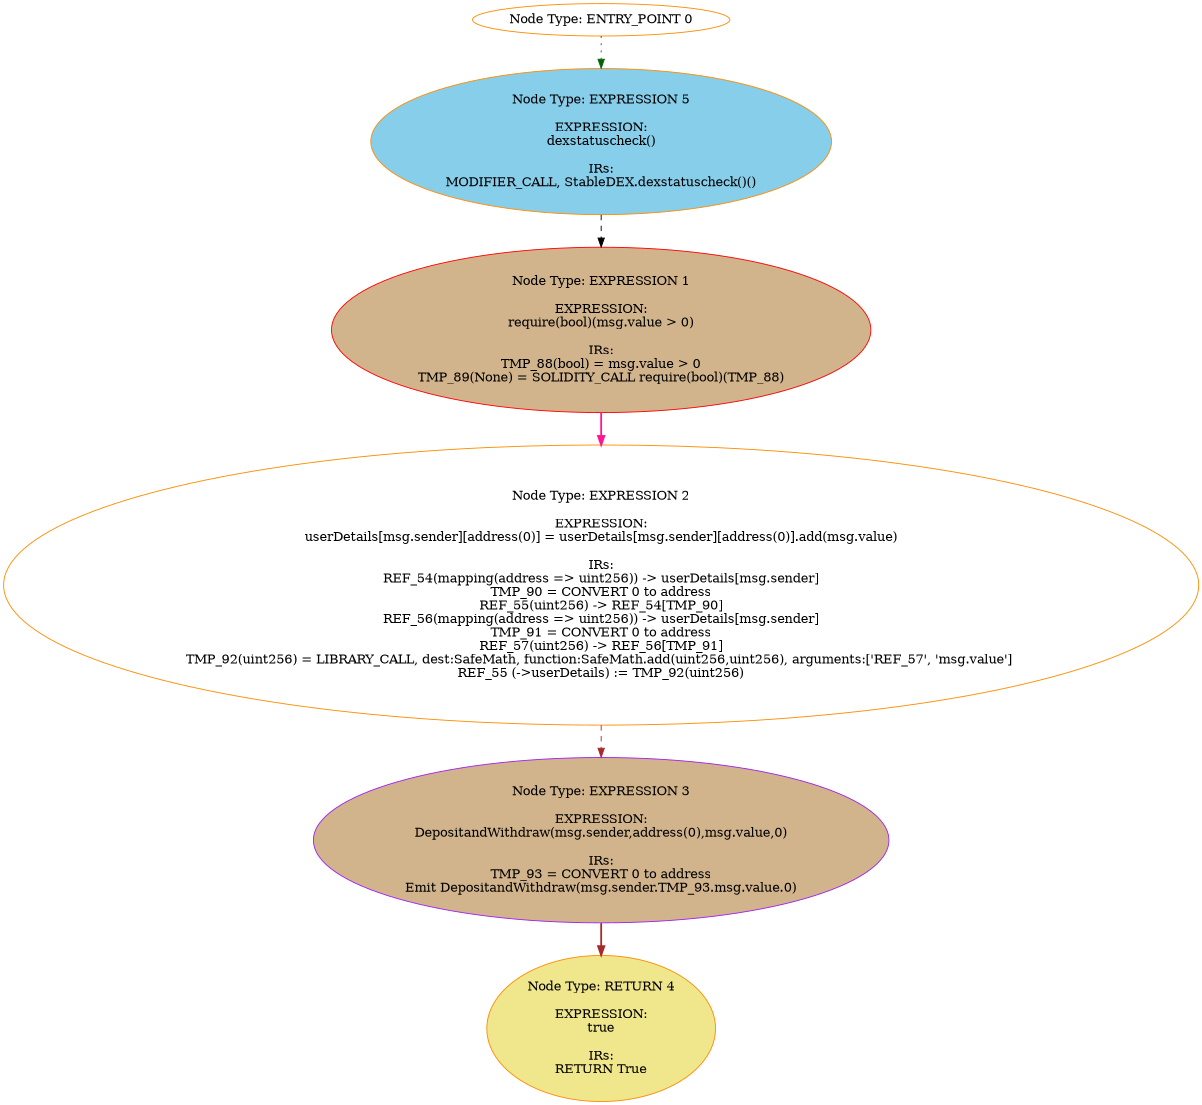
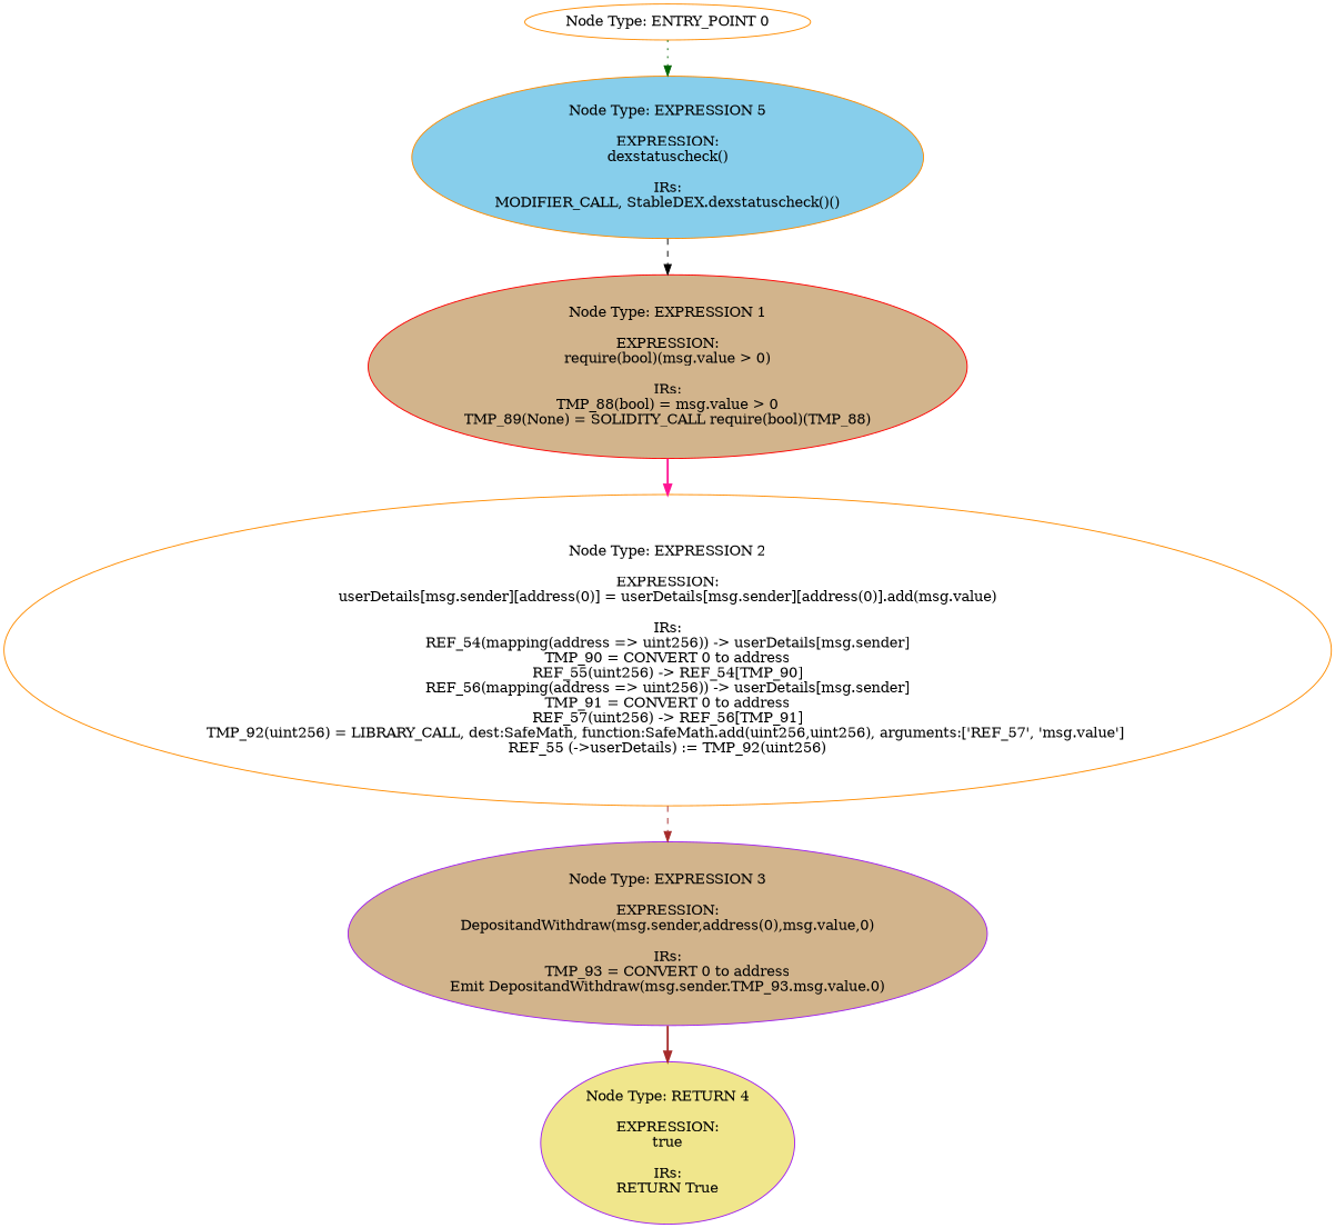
  digraph {
    node [style=filled fillcolor=white color=darkorange]
    edge [color=brown style=dashed]
    n1 [label="Node Type: ENTRY_POINT 0\n"]
    n2 [label="Node Type: EXPRESSION 5\n\nEXPRESSION:\ndexstatuscheck()\n\nIRs:\nMODIFIER_CALL, StableDEX.dexstatuscheck()()" fillcolor=skyblue]
    n3 [label="Node Type: EXPRESSION 1\n\nEXPRESSION:\nrequire(bool)(msg.value > 0)\n\nIRs:\nTMP_88(bool) = msg.value > 0\nTMP_89(None) = SOLIDITY_CALL require(bool)(TMP_88)" fillcolor=tan color=red]
    n4 [label="Node Type: EXPRESSION 2\n\nEXPRESSION:\nuserDetails[msg.sender][address(0)] = userDetails[msg.sender][address(0)].add(msg.value)\n\nIRs:\nREF_54(mapping(address => uint256)) -> userDetails[msg.sender]\nTMP_90 = CONVERT 0 to address\nREF_55(uint256) -> REF_54[TMP_90]\nREF_56(mapping(address => uint256)) -> userDetails[msg.sender]\nTMP_91 = CONVERT 0 to address\nREF_57(uint256) -> REF_56[TMP_91]\nTMP_92(uint256) = LIBRARY_CALL, dest:SafeMath, function:SafeMath.add(uint256,uint256), arguments:['REF_57', 'msg.value'] \nREF_55 (->userDetails) := TMP_92(uint256)"]
    n5 [label="Node Type: EXPRESSION 3\n\nEXPRESSION:\nDepositandWithdraw(msg.sender,address(0),msg.value,0)\n\nIRs:\nTMP_93 = CONVERT 0 to address\nEmit DepositandWithdraw(msg.sender.TMP_93.msg.value.0)" fillcolor=tan color=purple]
-   n6 [label="Node Type: RETURN 4\n\nEXPRESSION:\ntrue\n\nIRs:\nRETURN True" fillcolor=khaki]
+   n6 [label="Node Type: RETURN 4\n\nEXPRESSION:\ntrue\n\nIRs:\nRETURN True" fillcolor=khaki color=purple]
    n1 -> n2 [color=darkgreen style=dotted]
    n2 -> n3 [color=black]
    n3 -> n4 [color=deeppink style=bold]
    n4 -> n5
    n5 -> n6 [style=bold]
  }
